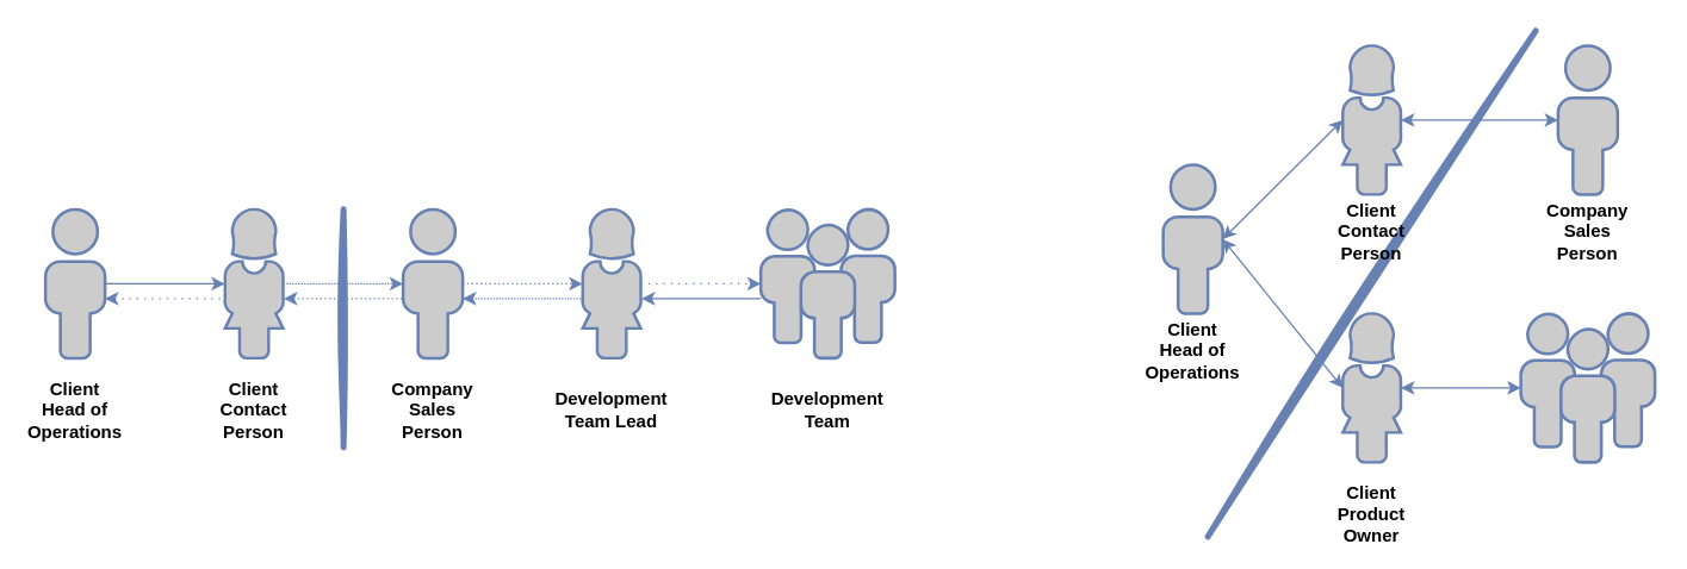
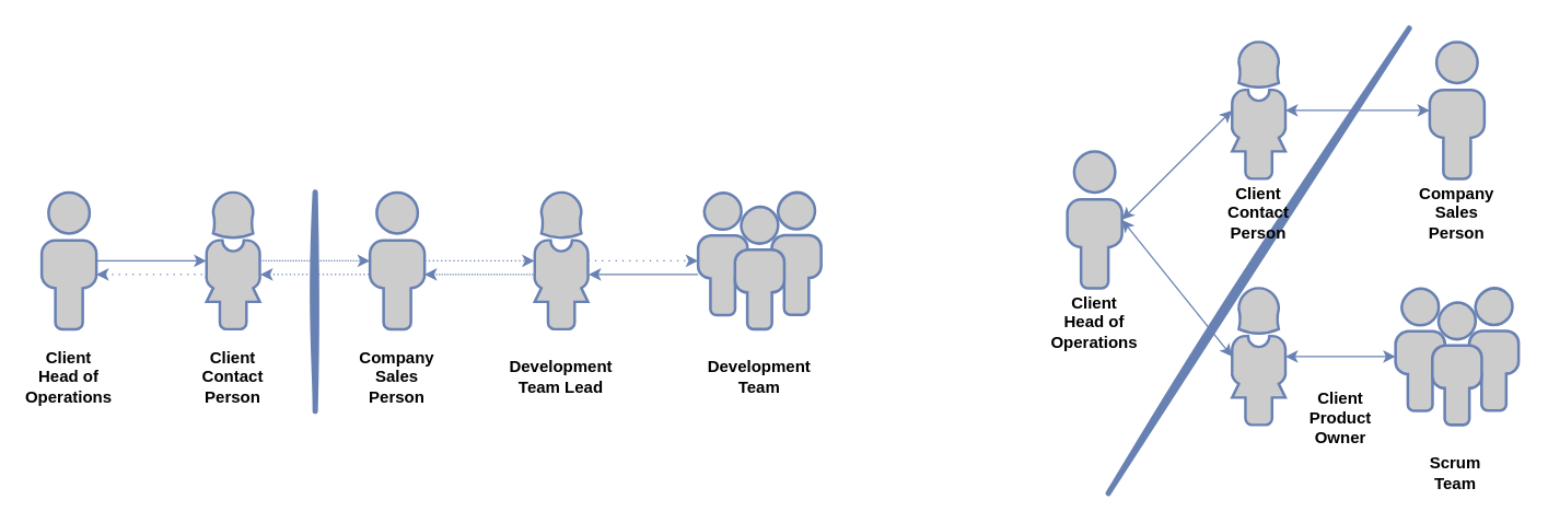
  <mxCell id="0" />
  <mxCell id="1" parent="0" />
  <mxCell id="2" value="" style="endArrow=none;html=1;strokeWidth=4;strokeColor=#6881B3;fontColor=#000000;fontStyle=1;fontFamily=Helvetica;sketch=1;curveFitting=1;jiggle=2;" parent="1" edge="1"><mxGeometry width="50" height="50" relative="1" as="geometry"><mxPoint x="810" y="360" as="sourcePoint" /><mxPoint x="1030" y="20" as="targetPoint" /></mxGeometry></mxCell>
  <mxCell id="3" style="edgeStyle=none;html=1;exitX=1;exitY=0.5;exitDx=0;exitDy=0;exitPerimeter=0;entryX=0.01;entryY=0.5;entryDx=0;entryDy=0;entryPerimeter=0;fontColor=#000000;strokeColor=#6881B3;fontStyle=1;fontFamily=Helvetica;" parent="1" source="4" target="6" edge="1"><mxGeometry relative="1" as="geometry" /></mxCell>
  <mxCell id="4" value="" style="fontColor=#000000;verticalAlign=top;verticalLabelPosition=bottom;labelPosition=center;align=center;html=1;outlineConnect=0;fillColor=#CCCCCC;strokeColor=#6881B3;gradientColor=none;gradientDirection=north;strokeWidth=2;shape=mxgraph.networks.user_male;fontStyle=1;fontFamily=Helvetica;" parent="1" vertex="1"><mxGeometry x="30" y="140" width="40" height="100" as="geometry" /></mxCell>
  <mxCell id="5" style="edgeStyle=none;html=1;exitX=0.99;exitY=0.5;exitDx=0;exitDy=0;exitPerimeter=0;entryX=0;entryY=0.5;entryDx=0;entryDy=0;entryPerimeter=0;dashed=1;dashPattern=1 1;fontColor=#000000;strokeColor=#6881B3;fontStyle=1;fontFamily=Helvetica;" parent="1" source="6" target="8" edge="1"><mxGeometry relative="1" as="geometry" /></mxCell>
  <mxCell id="6" value="" style="fontColor=#000000;verticalAlign=top;verticalLabelPosition=bottom;labelPosition=center;align=center;html=1;outlineConnect=0;fillColor=#CCCCCC;strokeColor=#6881B3;gradientColor=none;gradientDirection=north;strokeWidth=2;shape=mxgraph.networks.user_female;fontStyle=1;fontFamily=Helvetica;" parent="1" vertex="1"><mxGeometry x="150" y="140" width="40" height="100" as="geometry" /></mxCell>
  <mxCell id="7" style="edgeStyle=none;html=1;exitX=1;exitY=0.5;exitDx=0;exitDy=0;exitPerimeter=0;entryX=0.01;entryY=0.5;entryDx=0;entryDy=0;entryPerimeter=0;dashed=1;dashPattern=1 2;fontColor=#000000;strokeColor=#6881B3;fontStyle=1;fontFamily=Helvetica;" parent="1" source="8" target="10" edge="1"><mxGeometry relative="1" as="geometry" /></mxCell>
  <mxCell id="8" value="" style="fontColor=#000000;verticalAlign=top;verticalLabelPosition=bottom;labelPosition=center;align=center;html=1;outlineConnect=0;fillColor=#CCCCCC;strokeColor=#6881B3;gradientColor=none;gradientDirection=north;strokeWidth=2;shape=mxgraph.networks.user_male;fontStyle=1;fontFamily=Helvetica;" parent="1" vertex="1"><mxGeometry x="270" y="140" width="40" height="100" as="geometry" /></mxCell>
  <mxCell id="9" style="edgeStyle=none;html=1;exitX=0.99;exitY=0.5;exitDx=0;exitDy=0;exitPerimeter=0;entryX=0;entryY=0.5;entryDx=0;entryDy=0;entryPerimeter=0;dashed=1;dashPattern=1 4;fontColor=#000000;strokeColor=#6881B3;fontStyle=1;fontFamily=Helvetica;" parent="1" source="10" target="11" edge="1"><mxGeometry relative="1" as="geometry" /></mxCell>
  <mxCell id="10" value="" style="fontColor=#000000;verticalAlign=top;verticalLabelPosition=bottom;labelPosition=center;align=center;html=1;outlineConnect=0;fillColor=#CCCCCC;strokeColor=#6881B3;gradientColor=none;gradientDirection=north;strokeWidth=2;shape=mxgraph.networks.user_female;fontStyle=1;fontFamily=Helvetica;" parent="1" vertex="1"><mxGeometry x="390" y="140" width="40" height="100" as="geometry" /></mxCell>
  <mxCell id="11" value="" style="fontColor=#000000;verticalAlign=top;verticalLabelPosition=bottom;labelPosition=center;align=center;html=1;outlineConnect=0;fillColor=#CCCCCC;strokeColor=#6881B3;gradientColor=none;gradientDirection=north;strokeWidth=2;shape=mxgraph.networks.users;fontStyle=1;fontFamily=Helvetica;" parent="1" vertex="1"><mxGeometry x="510" y="140" width="90" height="100" as="geometry" /></mxCell>
  <mxCell id="12" value="Client&lt;br&gt;Head of Operations" style="text;html=1;strokeColor=none;fillColor=none;align=center;verticalAlign=middle;whiteSpace=wrap;rounded=0;fontStyle=1;fontColor=#000000;fontFamily=Helvetica;" parent="1" vertex="1"><mxGeometry x="20" y="260" width="60" height="30" as="geometry" /></mxCell>
  <mxCell id="13" value="Client&lt;br&gt;Contact Person" style="text;html=1;strokeColor=none;fillColor=none;align=center;verticalAlign=middle;whiteSpace=wrap;rounded=0;fontStyle=1;fontColor=#000000;fontFamily=Helvetica;" parent="1" vertex="1"><mxGeometry x="140" y="260" width="60" height="30" as="geometry" /></mxCell>
  <mxCell id="14" value="Company&lt;br&gt;Sales Person" style="text;html=1;strokeColor=none;fillColor=none;align=center;verticalAlign=middle;whiteSpace=wrap;rounded=0;fontStyle=1;fontColor=#000000;fontFamily=Helvetica;" parent="1" vertex="1"><mxGeometry x="260" y="260" width="60" height="30" as="geometry" /></mxCell>
  <mxCell id="15" value="Development&lt;br&gt;Team Lead" style="text;html=1;strokeColor=none;fillColor=none;align=center;verticalAlign=middle;whiteSpace=wrap;rounded=0;fontStyle=1;fontColor=#000000;fontFamily=Helvetica;" parent="1" vertex="1"><mxGeometry x="380" y="260" width="60" height="30" as="geometry" /></mxCell>
  <mxCell id="16" value="Development Team" style="text;html=1;strokeColor=none;fillColor=none;align=center;verticalAlign=middle;whiteSpace=wrap;rounded=0;fontStyle=1;fontColor=#000000;fontFamily=Helvetica;" parent="1" vertex="1"><mxGeometry x="525" y="260" width="60" height="30" as="geometry" /></mxCell>
  <mxCell id="17" style="edgeStyle=none;html=1;dashed=1;dashPattern=1 4;endArrow=none;endFill=0;startArrow=classic;startFill=1;fontColor=#000000;strokeColor=#6881B3;fontStyle=1;fontFamily=Helvetica;" parent="1" edge="1"><mxGeometry relative="1" as="geometry"><mxPoint x="70" y="200" as="sourcePoint" /><mxPoint x="150" y="200" as="targetPoint" /><Array as="points"><mxPoint x="70" y="200" /><mxPoint x="150" y="200" /></Array></mxGeometry></mxCell>
  <mxCell id="18" style="edgeStyle=none;html=1;dashed=1;dashPattern=1 2;endArrow=none;endFill=0;startArrow=classic;startFill=1;fontColor=#000000;strokeColor=#6881B3;fontStyle=1;fontFamily=Helvetica;" parent="1" edge="1"><mxGeometry relative="1" as="geometry"><mxPoint x="190" y="200" as="sourcePoint" /><mxPoint x="270" y="200" as="targetPoint" /><Array as="points"><mxPoint x="190" y="200" /><mxPoint x="270" y="200" /></Array></mxGeometry></mxCell>
  <mxCell id="19" style="edgeStyle=none;html=1;dashed=1;dashPattern=1 1;endArrow=none;endFill=0;startArrow=classic;startFill=1;fontColor=#000000;strokeColor=#6881B3;fontStyle=1;fontFamily=Helvetica;" parent="1" edge="1"><mxGeometry relative="1" as="geometry"><mxPoint x="310" y="200" as="sourcePoint" /><mxPoint x="390" y="200" as="targetPoint" /><Array as="points"><mxPoint x="310" y="200" /><mxPoint x="390" y="200" /></Array></mxGeometry></mxCell>
  <mxCell id="20" style="edgeStyle=none;html=1;endArrow=none;endFill=0;startArrow=classic;startFill=1;fontColor=#000000;strokeColor=#6881B3;fontStyle=1;fontFamily=Helvetica;" parent="1" edge="1"><mxGeometry relative="1" as="geometry"><mxPoint x="430" y="200" as="sourcePoint" /><mxPoint x="510" y="200" as="targetPoint" /><Array as="points"><mxPoint x="430" y="200" /><mxPoint x="510" y="200" /></Array></mxGeometry></mxCell>
  <mxCell id="21" style="edgeStyle=none;html=1;exitX=1;exitY=0.5;exitDx=0;exitDy=0;exitPerimeter=0;entryX=0.01;entryY=0.5;entryDx=0;entryDy=0;entryPerimeter=0;startArrow=classic;startFill=1;endArrow=classic;endFill=1;strokeWidth=1;fontColor=#000000;strokeColor=#6881B3;fontStyle=1;fontFamily=Helvetica;" parent="1" source="23" target="25" edge="1"><mxGeometry relative="1" as="geometry" /></mxCell>
  <mxCell id="22" style="edgeStyle=none;html=1;exitX=1;exitY=0.5;exitDx=0;exitDy=0;exitPerimeter=0;entryX=0.01;entryY=0.5;entryDx=0;entryDy=0;entryPerimeter=0;startArrow=classic;startFill=1;endArrow=classic;endFill=1;strokeWidth=1;fontColor=#000000;strokeColor=#6881B3;fontStyle=1;fontFamily=Helvetica;" parent="1" source="23" target="27" edge="1"><mxGeometry relative="1" as="geometry" /></mxCell>
  <mxCell id="23" value="" style="fontColor=#000000;verticalAlign=top;verticalLabelPosition=bottom;labelPosition=center;align=center;html=1;outlineConnect=0;fillColor=#CCCCCC;strokeColor=#6881B3;gradientColor=none;gradientDirection=north;strokeWidth=2;shape=mxgraph.networks.user_male;fontStyle=1;fontFamily=Helvetica;" parent="1" vertex="1"><mxGeometry x="780" y="110" width="40" height="100" as="geometry" /></mxCell>
  <mxCell id="24" style="edgeStyle=none;html=1;exitX=0.99;exitY=0.5;exitDx=0;exitDy=0;exitPerimeter=0;entryX=0;entryY=0.5;entryDx=0;entryDy=0;entryPerimeter=0;startArrow=classic;startFill=1;endArrow=classic;endFill=1;strokeWidth=1;fontColor=#000000;strokeColor=#6881B3;fontStyle=1;fontFamily=Helvetica;" parent="1" source="25" target="29" edge="1"><mxGeometry relative="1" as="geometry" /></mxCell>
  <mxCell id="25" value="" style="fontColor=#000000;verticalAlign=top;verticalLabelPosition=bottom;labelPosition=center;align=center;html=1;outlineConnect=0;fillColor=#CCCCCC;strokeColor=#6881B3;gradientColor=none;gradientDirection=north;strokeWidth=2;shape=mxgraph.networks.user_female;fontStyle=1;fontFamily=Helvetica;" parent="1" vertex="1"><mxGeometry x="900" y="30" width="40" height="100" as="geometry" /></mxCell>
  <mxCell id="26" style="edgeStyle=none;html=1;exitX=0.99;exitY=0.5;exitDx=0;exitDy=0;exitPerimeter=0;entryX=0;entryY=0.5;entryDx=0;entryDy=0;entryPerimeter=0;startArrow=classic;startFill=1;endArrow=classic;endFill=1;strokeWidth=1;fontColor=#000000;strokeColor=#6881B3;fontStyle=1;fontFamily=Helvetica;" parent="1" source="27" target="28" edge="1"><mxGeometry relative="1" as="geometry" /></mxCell>
  <mxCell id="27" value="" style="fontColor=#000000;verticalAlign=top;verticalLabelPosition=bottom;labelPosition=center;align=center;html=1;outlineConnect=0;fillColor=#CCCCCC;strokeColor=#6881B3;gradientColor=none;gradientDirection=north;strokeWidth=2;shape=mxgraph.networks.user_female;fontStyle=1;fontFamily=Helvetica;" parent="1" vertex="1"><mxGeometry x="900" y="210" width="40" height="100" as="geometry" /></mxCell>
  <mxCell id="28" value="" style="fontColor=#000000;verticalAlign=top;verticalLabelPosition=bottom;labelPosition=center;align=center;html=1;outlineConnect=0;fillColor=#CCCCCC;strokeColor=#6881B3;gradientColor=none;gradientDirection=north;strokeWidth=2;shape=mxgraph.networks.users;fontStyle=1;fontFamily=Helvetica;" parent="1" vertex="1"><mxGeometry x="1020" y="210" width="90" height="100" as="geometry" /></mxCell>
  <mxCell id="29" value="" style="fontColor=#000000;verticalAlign=top;verticalLabelPosition=bottom;labelPosition=center;align=center;html=1;outlineConnect=0;fillColor=#CCCCCC;strokeColor=#6881B3;gradientColor=none;gradientDirection=north;strokeWidth=2;shape=mxgraph.networks.user_male;fontStyle=1;fontFamily=Helvetica;" parent="1" vertex="1"><mxGeometry x="1045" y="30" width="40" height="100" as="geometry" /></mxCell>
  <mxCell id="30" value="Company&lt;br&gt;Sales Person" style="text;html=1;strokeColor=none;fillColor=none;align=center;verticalAlign=middle;whiteSpace=wrap;rounded=0;fontStyle=1;fontColor=#000000;fontFamily=Helvetica;" parent="1" vertex="1"><mxGeometry x="1035" y="140" width="60" height="30" as="geometry" /></mxCell>
  <mxCell id="31" value="Client&lt;br&gt;Contact Person" style="text;html=1;strokeColor=none;fillColor=none;align=center;verticalAlign=middle;whiteSpace=wrap;rounded=0;fontStyle=1;fontColor=#000000;fontFamily=Helvetica;" parent="1" vertex="1"><mxGeometry x="890" y="140" width="60" height="30" as="geometry" /></mxCell>
- <mxCell id="32" value="Client&lt;br&gt;Product&lt;br&gt;Owner" style="text;html=1;strokeColor=none;fillColor=none;align=center;verticalAlign=middle;whiteSpace=wrap;rounded=0;fontStyle=1;fontColor=#000000;fontFamily=Helvetica;" parent="1" vertex="1"><mxGeometry x="890" y="330" width="60" height="30" as="geometry" /></mxCell>
+ <mxCell id="32" value="Client&lt;br&gt;Product&lt;br&gt;Owner" style="text;html=1;strokeColor=none;fillColor=none;align=center;verticalAlign=middle;whiteSpace=wrap;rounded=0;fontStyle=1;fontColor=#000000;fontFamily=Helvetica;" parent="1" vertex="1"><mxGeometry x="950" y="290" width="60" height="30" as="geometry" /></mxCell>
  <mxCell id="33" value="Client&lt;br&gt;Head of Operations" style="text;html=1;strokeColor=none;fillColor=none;align=center;verticalAlign=middle;whiteSpace=wrap;rounded=0;fontStyle=1;fontColor=#000000;fontFamily=Helvetica;" parent="1" vertex="1"><mxGeometry x="770" y="220" width="60" height="30" as="geometry" /></mxCell>
+ <mxCell id="34" value="Scrum Team" style="text;html=1;strokeColor=none;fillColor=none;align=center;verticalAlign=middle;whiteSpace=wrap;rounded=0;fontStyle=1;fontColor=#000000;fontFamily=Helvetica;" parent="1" vertex="1"><mxGeometry x="1034" y="330" width="60" height="30" as="geometry" /></mxCell>
  <mxCell id="35" value="" style="endArrow=none;html=1;strokeWidth=4;strokeColor=#6881B3;fontColor=#000000;fontStyle=1;fontFamily=Helvetica;sketch=1;curveFitting=1;jiggle=2;" parent="1" edge="1"><mxGeometry width="50" height="50" relative="1" as="geometry"><mxPoint x="230" y="300" as="sourcePoint" /><mxPoint x="230" y="140" as="targetPoint" /></mxGeometry></mxCell>
